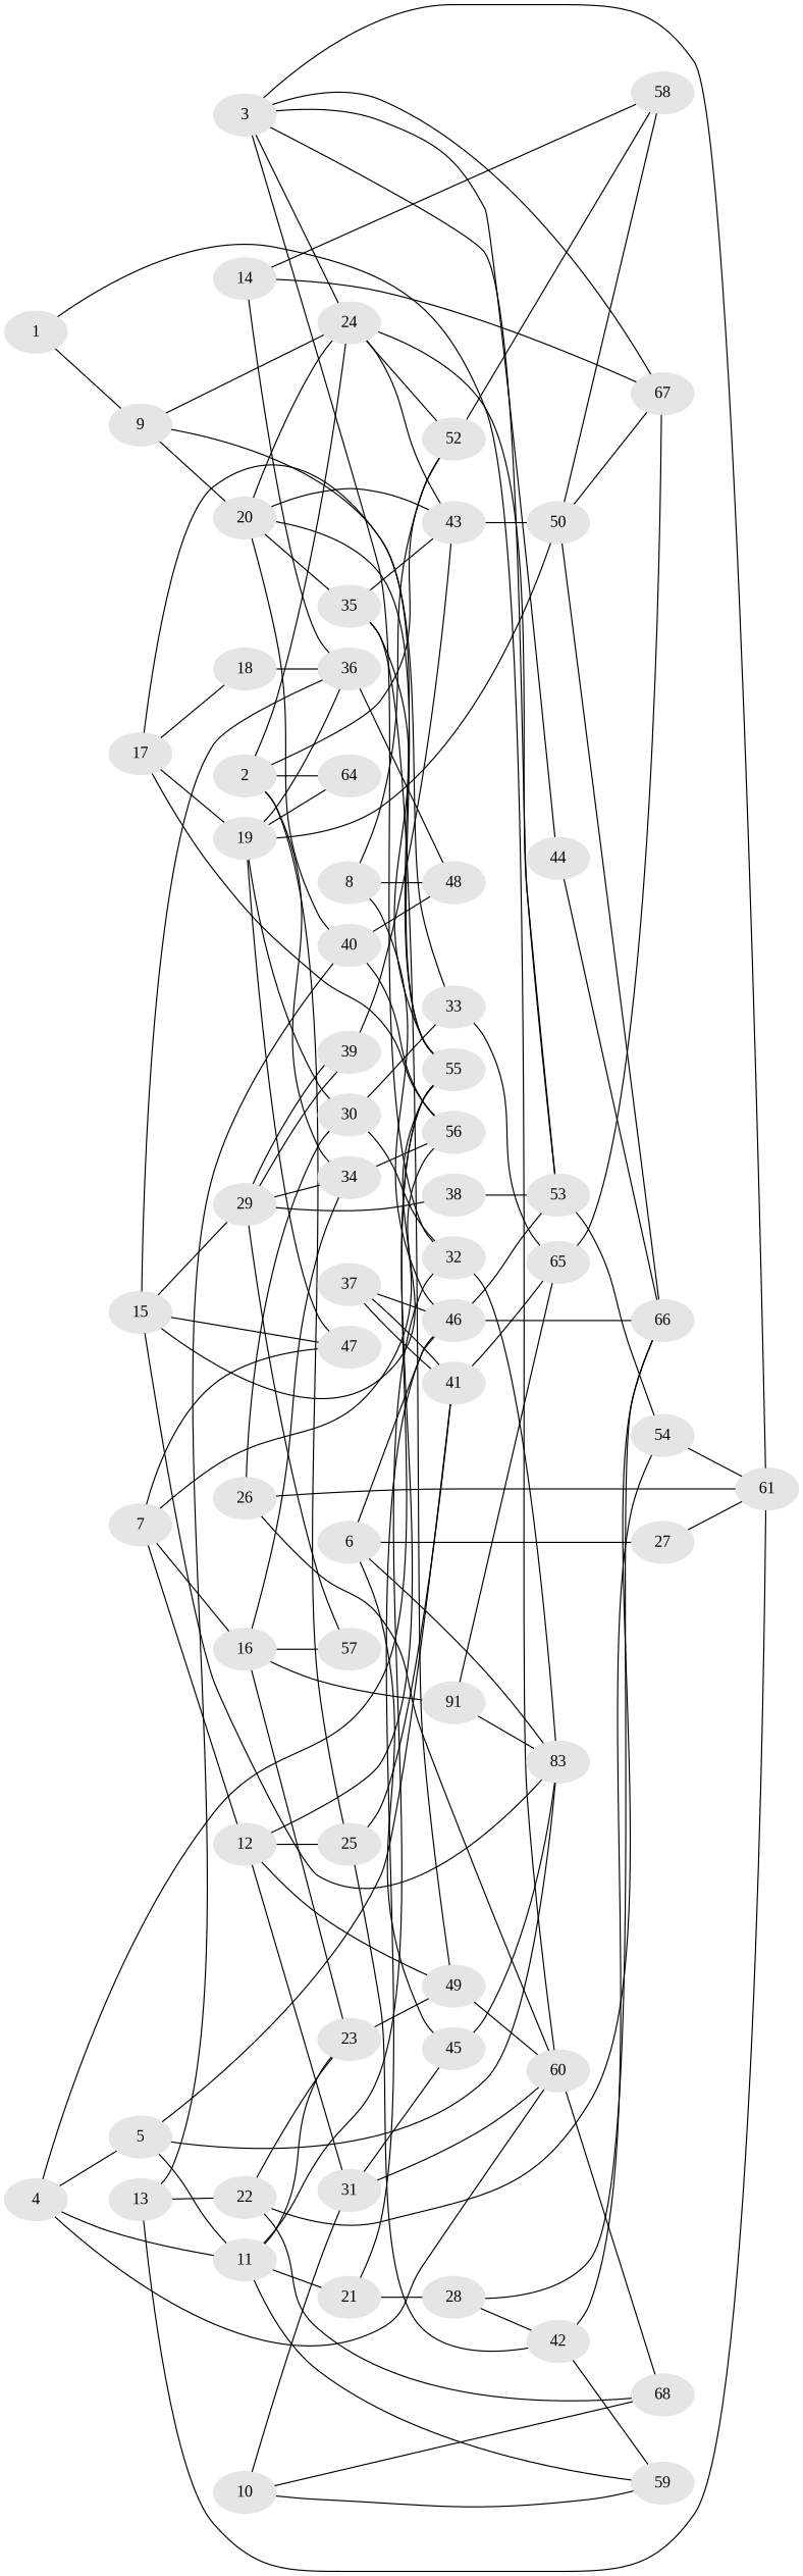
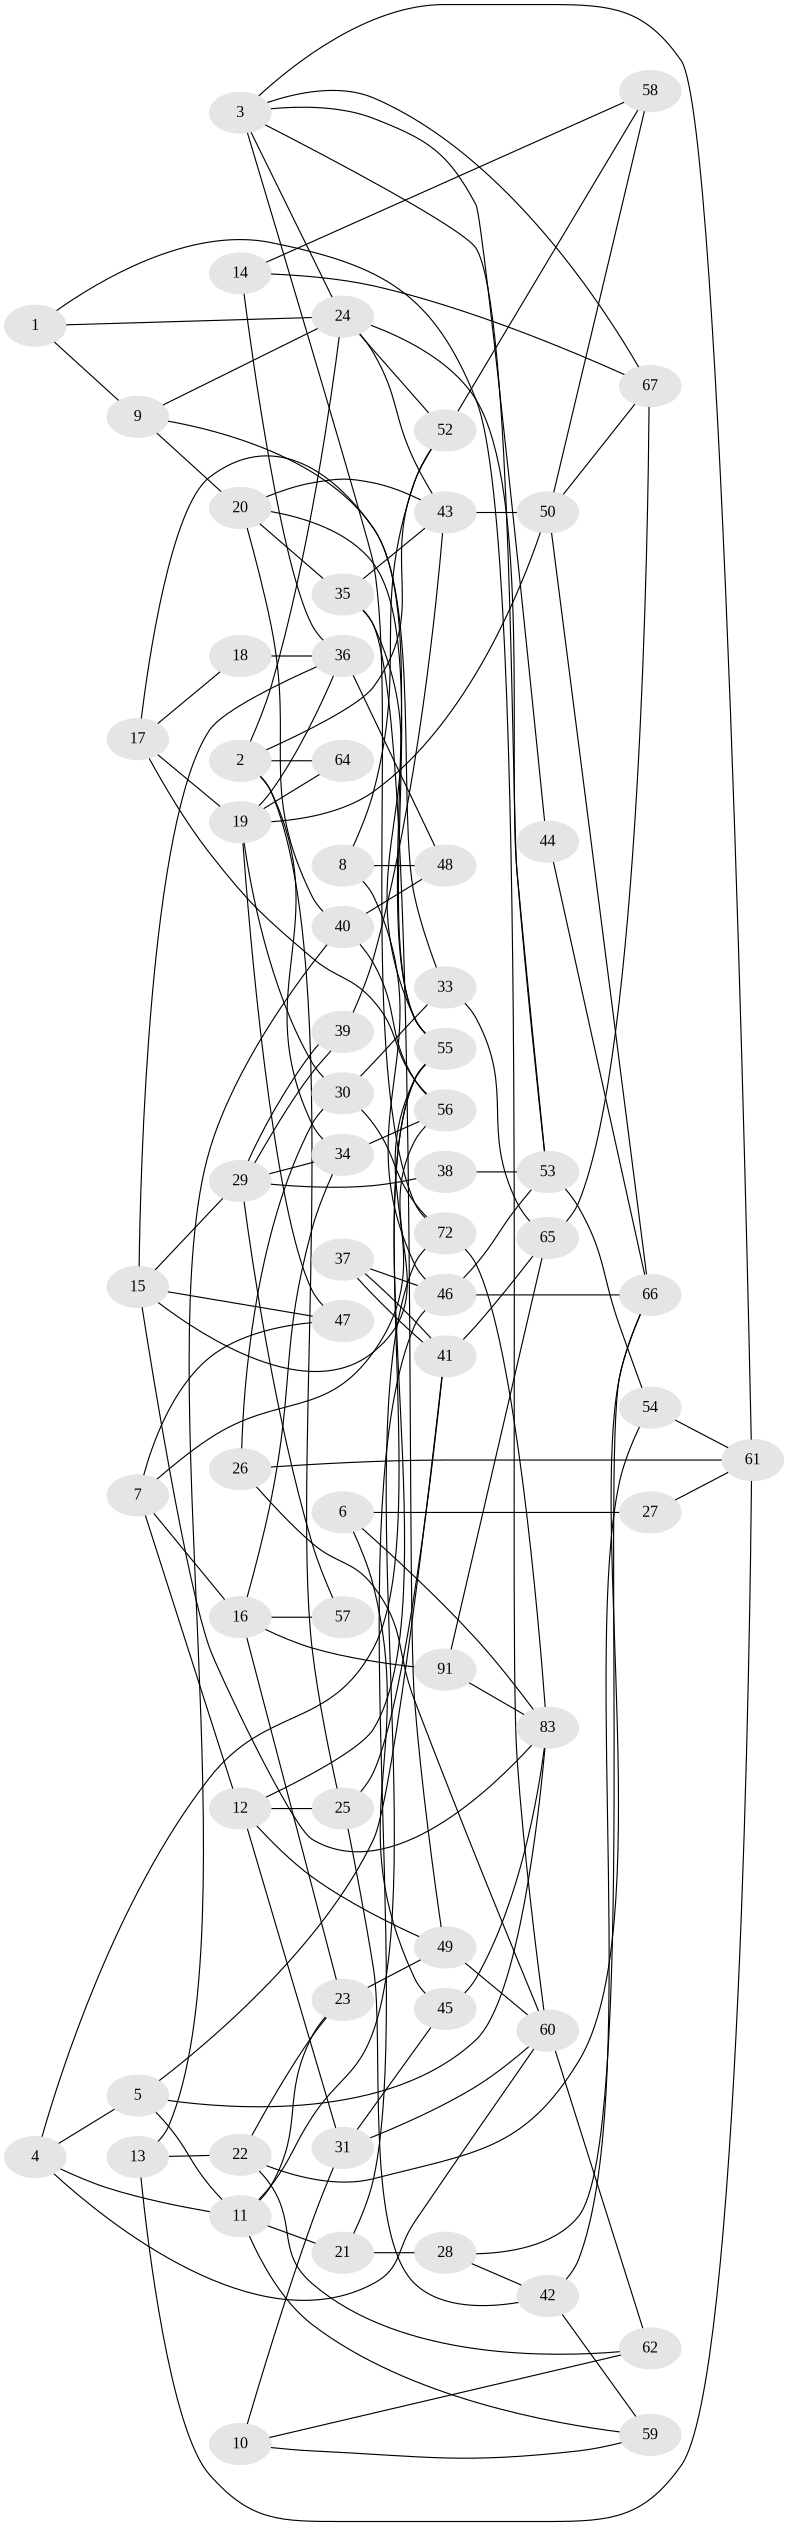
  graph {
    fontname="Liberation Serif"
    rankdir=LR
    node [color=gray90 fontname="Liberation Serif" style=filled]
    edge [fontname="Liberation Serif"]
    1
    9
    24
    60
    55
    20
    52
    53
    43
-   62 [label=68]
+   62
    2
    25
    34
    64
    41
    42
    56
    58
    3
-   32
+   32 [label=72]
    44
    61
    67
    n24 [label=83]
    66
    54
    4
    5
    11
    59
    21
    23
    65
    6
    27
    45
    46
    7
    12
    16
    47
    31
    49
    n44 [label=91]
    57
    8
    48
    40
    35
    10
    28
    13
    22
    14
    36
    15
    29
    38
    39
    17
    18
    19
    33
    30
    50
    26
    37
    1 -- 9
-   20 -- 24
+   1 -- 24
    1 -- 60
    9 -- 24
    9 -- 55
    9 -- 20
    24 -- 52
    24 -- 53
    24 -- 43
    60 -- 62
    20 -- 55
    20 -- 43
    20 -- 40
    20 -- 35
    52 -- 58
    53 -- 54
    43 -- 50
    2 -- 24
    2 -- 52
    2 -- 25
    2 -- 34
    2 -- 64
    25 -- 41
    25 -- 42
    34 -- 56
    41 -- 65
    42 -- 54
    42 -- 59
    3 -- 24
    3 -- 53
    3 -- 32
    3 -- 44
    3 -- 61
    3 -- 67
    32 -- n24
    44 -- 66
    54 -- 61
    4 -- 60
    4 -- 55
    4 -- 5
    4 -- 11
    5 -- 41
    5 -- n24
    5 -- 11
    11 -- 32
    11 -- 59
    11 -- 21
    11 -- 23
    21 -- 46
    21 -- 28
    23 -- 49
    65 -- 67
    6 -- n24
    6 -- 27
    6 -- 45
-   6 -- 46
    27 -- 61
    45 -- n24
    46 -- 53
    46 -- 66
    7 -- 55
    7 -- 12
    7 -- 16
    7 -- 47
    12 -- 55
    12 -- 25
    12 -- 31
    12 -- 49
    16 -- 34
    16 -- 23
    16 -- n44
    16 -- 57
    31 -- 60
    31 -- 45
    49 -- 60
    n44 -- n24
    n44 -- 65
    8 -- 52
    8 -- 46
    8 -- 48
    40 -- 56
    40 -- 48
    35 -- 55
    35 -- 43
    35 -- 49
    10 -- 62
    10 -- 59
    10 -- 31
    28 -- 42
    28 -- 66
    13 -- 61
    13 -- 40
    13 -- 22
    22 -- 62
    22 -- 66
    22 -- 23
    14 -- 58
    14 -- 67
    14 -- 36
    36 -- 48
    15 -- 56
    15 -- n24
    15 -- 47
    15 -- 36
    15 -- 29
    29 -- 34
    29 -- 57
    29 -- 38
    29 -- 39
    29 -- 39
    38 -- 53
    39 -- 43
    17 -- 56
    17 -- 18
    17 -- 19
    17 -- 33
    18 -- 36
    19 -- 64
    19 -- 47
    19 -- 36
    19 -- 30
    19 -- 50
    33 -- 65
    30 -- 32
    30 -- 33
    50 -- 58
    50 -- 67
    50 -- 66
    26 -- 60
    26 -- 61
    26 -- 30
    37 -- 41
    37 -- 41
    37 -- 46
  }
